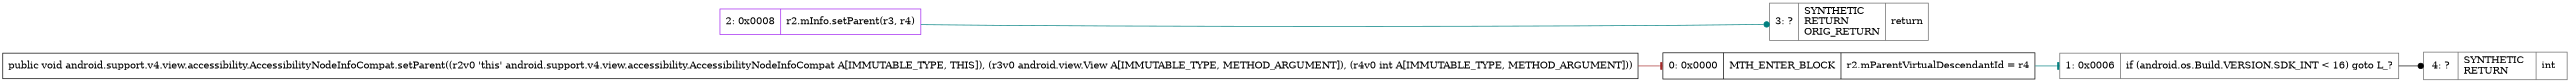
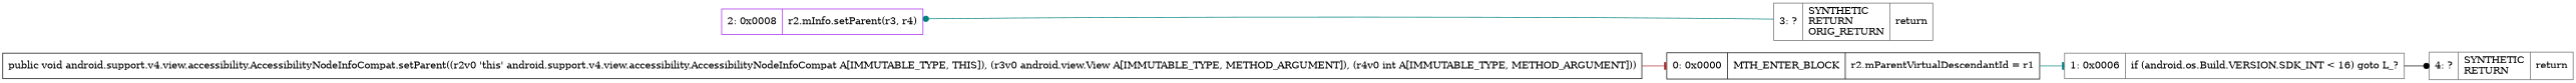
  digraph {
    rankdir=LR
    node [color=gray40 shape=record]
    edge [arrowhead=tee color=teal]
-   n1 [color=black label="{0\:\ 0x0000|MTH_ENTER_BLOCK\l|r2.mParentVirtualDescendantId = r4\l}"]
+   n1 [color=black label="{0\:\ 0x0000|MTH_ENTER_BLOCK\l|r2.mParentVirtualDescendantId = r1\l}"]
    n2 [label="{1\:\ 0x0006|if (android.os.Build.VERSION.SDK_INT \< 16) goto L_?\l}"]
-   n3 [label="{4\:\ ?|SYNTHETIC\lRETURN\l|int\l}"]
+   n3 [label="{4\:\ ?|SYNTHETIC\lRETURN\l|return\l}"]
    n4 [color=purple label="{2\:\ 0x0008|r2.mInfo.setParent(r3, r4)\l}"]
    n5 [label="{3\:\ ?|SYNTHETIC\lRETURN\lORIG_RETURN\l|return\l}"]
    n6 [color=black label="{public void android.support.v4.view.accessibility.AccessibilityNodeInfoCompat.setParent((r2v0 'this' android.support.v4.view.accessibility.AccessibilityNodeInfoCompat A[IMMUTABLE_TYPE, THIS]), (r3v0 android.view.View A[IMMUTABLE_TYPE, METHOD_ARGUMENT]), (r4v0 int A[IMMUTABLE_TYPE, METHOD_ARGUMENT])) }"]
    n1 -> n2
    n2 -> n3 [arrowhead=dot color=black]
-   n4 -> n5 [arrowhead=dot]
+   n5 -> n4 [arrowhead=dot]
    n6 -> n1 [color=brown]
  }
